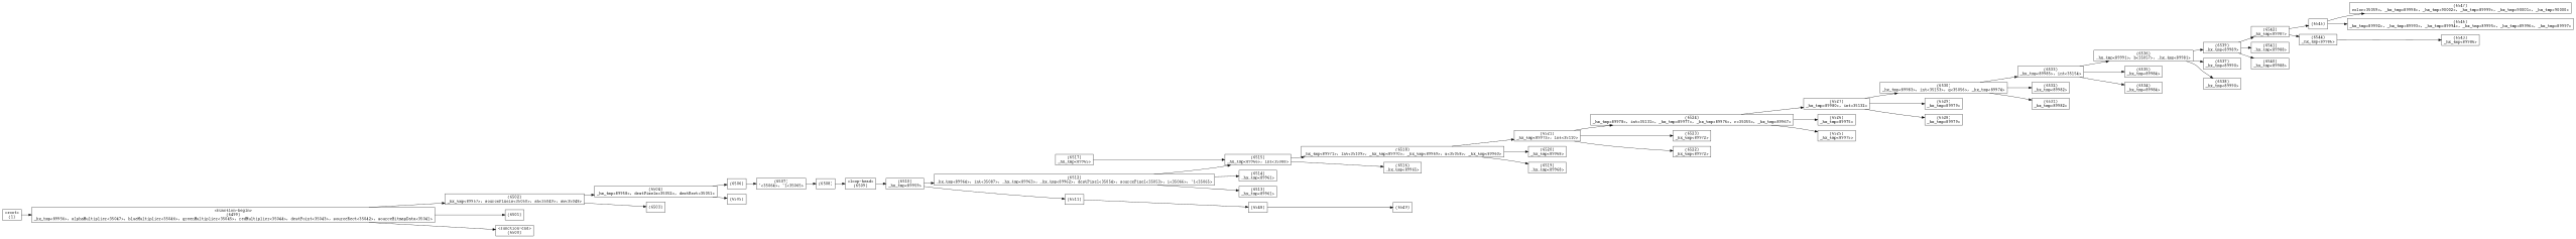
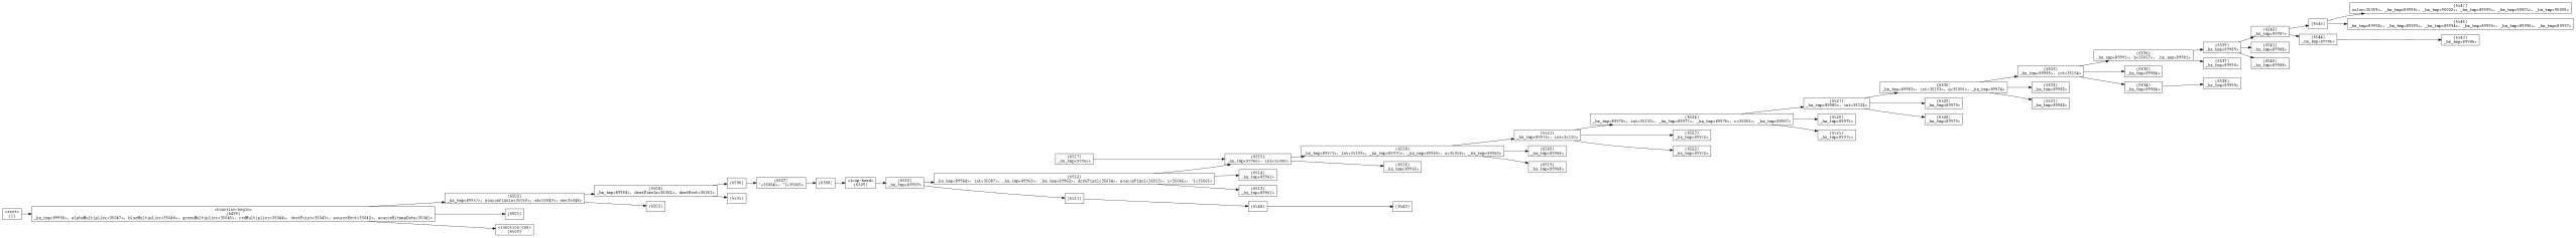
  digraph {
    fontname="Courier Prime"
    rankdir=LR
    node [fontname="Courier Prime" shape=box]
    edge [fontname="Courier Prime"]
    n1 [label="(6549)"]
    n2 [label="(6548)"]
    n3 [label="(6547)\ncolor<35059>, _hx_tmp<89998>, _hx_tmp<90002>, _hx_tmp<89999>, _hx_tmp<90001>, _hx_tmp<90000>"]
    n4 [label="(6546)\n_hx_tmp<89992>, _hx_tmp<89993>, _hx_tmp<89994>, _hx_tmp<89995>, _hx_tmp<89996>, _hx_tmp<89997>"]
    n5 [label="(6545)"]
    n6 [label="(6544)\n_hx_tmp<89986>"]
    n7 [label="(6543)\n_hx_tmp<89986>"]
    n8 [label="(6542)\n_hx_tmp<89987>"]
    n9 [label="(6541)\n_hx_tmp<89988>"]
    n10 [label="(6540)\n_hx_tmp<89988>"]
    n11 [label="(6539)\n_hx_tmp<89989>"]
    n12 [label="(6538)\n_hx_tmp<89990>"]
    n13 [label="(6537)\n_hx_tmp<89990>"]
    n14 [label="(6536)\n_hx_tmp<89991>, b<35057>, _hx_tmp<89981>"]
    n15 [label="(6535)\n_hx_tmp<89984>"]
    n16 [label="(6534)\n_hx_tmp<89984>"]
    n17 [label="(6533)\n_hx_tmp<89985>, int<35154>"]
    n18 [label="(6532)\n_hx_tmp<89982>"]
    n19 [label="(6531)\n_hx_tmp<89982>"]
    n20 [label="(6530)\n_hx_tmp<89983>, int<35153>, g<35056>, _hx_tmp<89974>"]
    n21 [label="(6529)\n_hx_tmp<89979>"]
    n22 [label="(6528)\n_hx_tmp<89979>"]
    n23 [label="(6527)\n_hx_tmp<89980>, int<35132>"]
    n24 [label="(6526)\n_hx_tmp<89975>"]
    n25 [label="(6525)\n_hx_tmp<89975>"]
    n26 [label="(6524)\n_hx_tmp<89978>, int<35131>, _hx_tmp<89977>, _hx_tmp<89976>, r<35055>, _hx_tmp<89967>"]
    n27 [label="(6523)\n_hx_tmp<89972>"]
    n28 [label="(6522)\n_hx_tmp<89972>"]
    n29 [label="(6521)\n_hx_tmp<89973>, int<35110>"]
    n30 [label="(6520)\n_hx_tmp<89968>"]
    n31 [label="(6519)\n_hx_tmp<89968>"]
    n32 [label="(6518)\n_hx_tmp<89971>, int<35109>, _hx_tmp<89970>, _hx_tmp<89969>, a<35058>, _hx_tmp<89960>"]
    n33 [label="(6517)\n_hx_tmp<89965>"]
    n34 [label="(6515)\n_hx_tmp<89966>, int<35088>"]
    n35 [label="(6516)\n_hx_tmp<89965>"]
    n36 [label="(6514)\n_hx_tmp<89961>"]
    n37 [label="(6513)\n_hx_tmp<89961>"]
    n38 [label="(6512)\n_hx_tmp<89964>, int<35087>, _hx_tmp<89963>, _hx_tmp<89962>, destPixel<35054>, sourcePixel<35053>, i<35066>, `1<35065>"]
    n39 [label="(6511)"]
    n40 [label="(6510)\n_hx_tmp<89959>"]
    n41 [label="<loop-head>\n(6509)"]
    n42 [label="(6508)"]
    n43 [label="(6507)\n`<35064>, `1<35065>"]
    n44 [label="(6506)"]
    n45 [label="(6505)"]
    n46 [label="(6504)\n_hx_tmp<89958>, destPixels<35052>, destRect<35051>"]
    n47 [label="(6503)"]
    n48 [label="(6502)\n_hx_tmp<89957>, sourcePixels<35050>, sh<35049>, sw<35048>"]
    n49 [label="(6501)"]
    n50 [label="<function-end>\n(6500)"]
    n51 [label="<function-begin>\n(6499)\n_hx_tmp<89956>, alphaMultiplier<35047>, blueMultiplier<35046>, greenMultiplier<35045>, redMultiplier<35044>, destPoint<35043>, sourceRect<35042>, sourceBitmapData<35041>"]
    n52 [label="<root>\n(1)"]
    n2 -> n1
    n5 -> n3
    n5 -> n4
    n6 -> n7
    n8 -> n5
    n8 -> n6
    n11 -> n8
    n11 -> n9
    n11 -> n10
    n14 -> n11
-   n14 -> n12
+   n16 -> n12
    n14 -> n13
    n17 -> n14
    n17 -> n15
    n17 -> n16
    n20 -> n17
    n20 -> n18
    n20 -> n19
    n23 -> n20
    n23 -> n21
    n23 -> n22
    n26 -> n23
    n26 -> n24
    n26 -> n25
    n29 -> n26
    n29 -> n27
    n29 -> n28
    n32 -> n29
    n32 -> n30
    n32 -> n31
    n33 -> n34
    n34 -> n32
    n34 -> n35
    n38 -> n34
    n38 -> n36
    n38 -> n37
    n39 -> n2
    n40 -> n38
    n40 -> n39
    n41 -> n40
    n42 -> n41
    n43 -> n42
    n44 -> n43
    n46 -> n44
    n46 -> n45
    n48 -> n46
    n48 -> n47
    n51 -> n48
    n51 -> n49
    n51 -> n50
    n52 -> n51
  }
